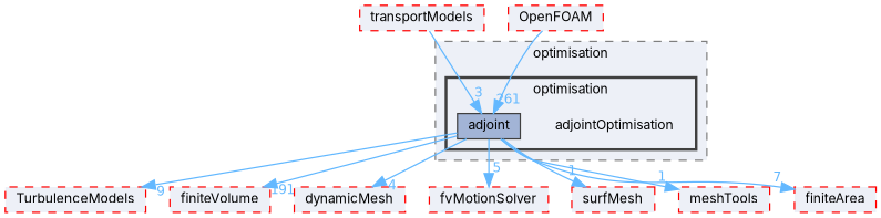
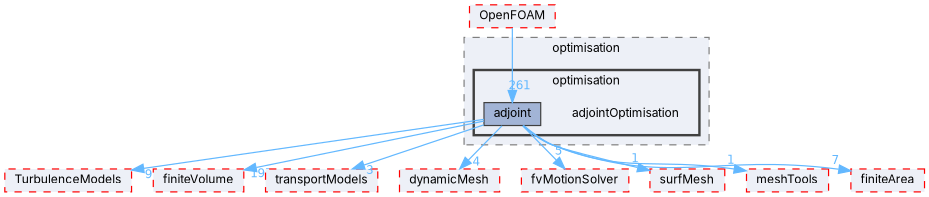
  digraph {
    compound=true
    fontname=Inter
    node [fontname=Inter fontsize=10 shape=box color=red fillcolor="#edf0f7" style="filled,dashed"]
    edge [color=steelblue1 fontcolor=steelblue1 fontname=Inter fontsize=10 headlabel=1 labeldistance=1.5 labelfontname=Helvetica labelfontsize=10]
    n1 [height=0.2 label=adjointOptimisation shape=plaintext width=0.4 color="" fillcolor="" style=""]
    n2 [color=grey25 fillcolor="#a2b4d6" height=0.2 label=adjoint style=filled width=0.4]
    n3 [height=0.2 label=TurbulenceModels width=0.4]
    n4 [height=0.2 label=finiteVolume width=0.4]
    n5 [height=0.2 label=transportModels width=0.4]
    n6 [height=0.2 label=dynamicMesh width=0.4]
    n7 [height=0.2 label=fvMotionSolver width=0.4]
    n8 [height=0.2 label=surfMesh width=0.4]
    n9 [height=0.2 label=meshTools width=0.4]
    n10 [height=0.2 label=finiteArea width=0.4]
    n11 [height=0.2 label=OpenFOAM width=0.4]
    subgraph cluster_1 {
      bgcolor="#edf0f7"
      fontsize=10
      label=optimisation
      pencolor=grey50
      style="filled,dashed"
      subgraph cluster_2 {
        bgcolor="#edf0f7"
        fontsize=10
        label=optimisation
        pencolor=grey25
        style="filled,bold"
        n1
        n2
      }
    }
    n2 -> n3 [headlabel=9]
    n2 -> n4 [headlabel=191]
-   n5 -> n2 [headlabel=3]
+   n2 -> n5 [headlabel=3]
    n2 -> n6 [headlabel=4]
    n2 -> n7 [headlabel=5]
    n2 -> n8
    n2 -> n9
    n2 -> n10 [headlabel=7]
    n11 -> n2 [headlabel=261]
  }
